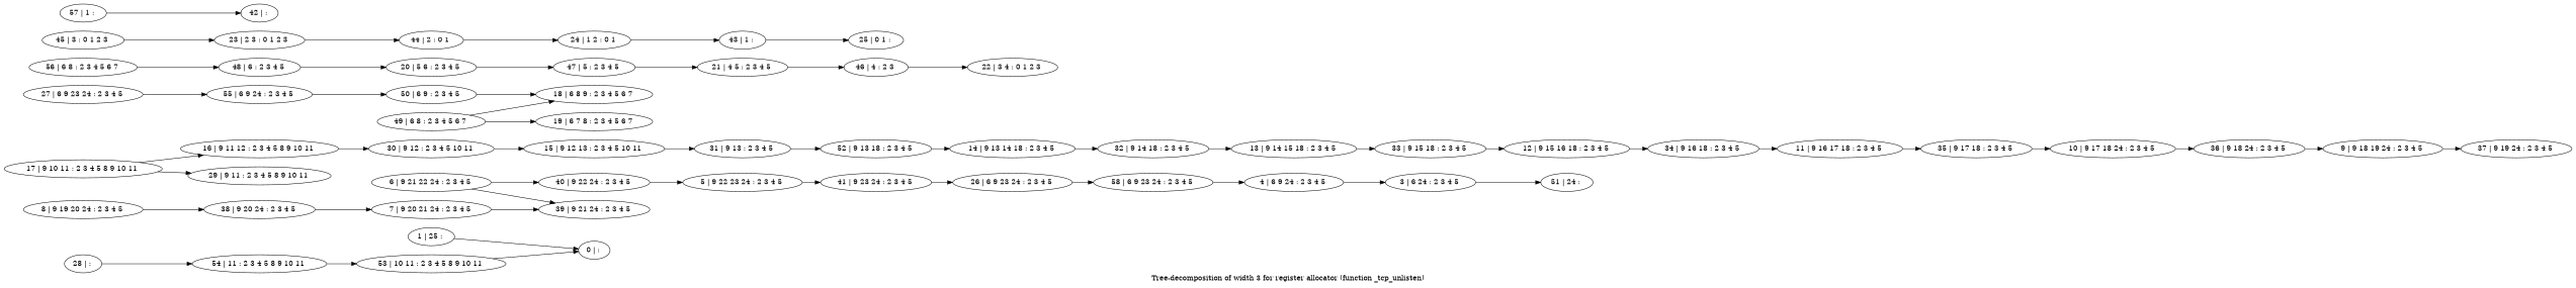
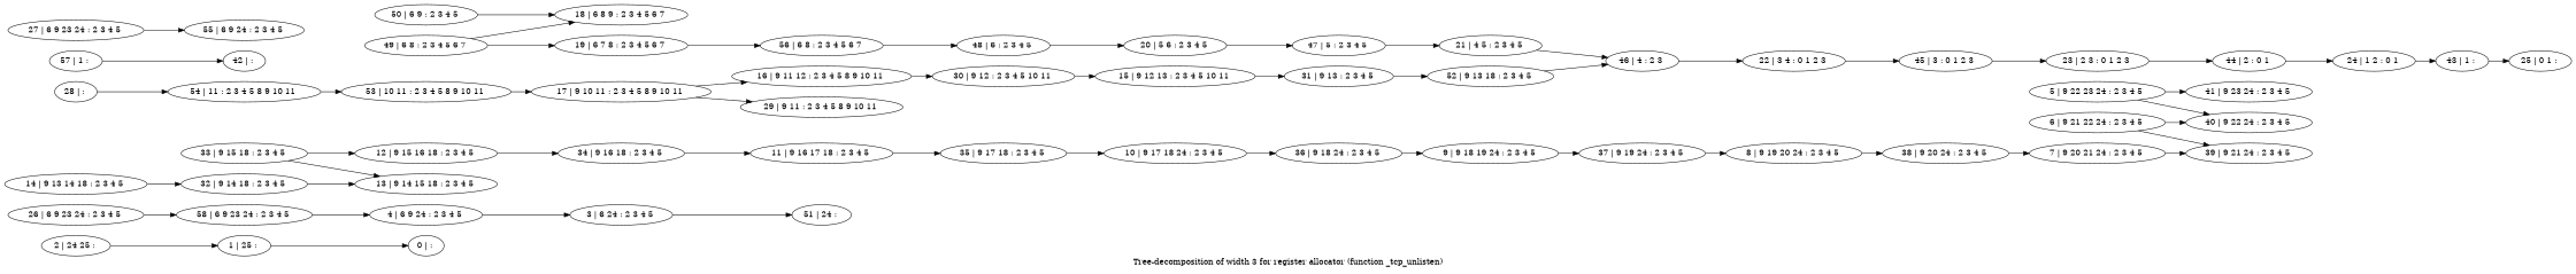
  digraph {
    label="Tree-decomposition of width 3 for register allocator (function _tcp_unlisten)"
    rankdir=LR
    n1 [label="0 | : "]
    n2 [label="1 | 25 : "]
+   n3 [label="2 | 24 25 : "]
    n4 [label="3 | 6 24 : 2 3 4 5 "]
    n5 [label="51 | 24 : "]
    n6 [label="4 | 6 9 24 : 2 3 4 5 "]
    n7 [label="5 | 9 22 23 24 : 2 3 4 5 "]
    n8 [label="41 | 9 23 24 : 2 3 4 5 "]
    n9 [label="26 | 6 9 23 24 : 2 3 4 5 "]
    n10 [label="6 | 9 21 22 24 : 2 3 4 5 "]
    n11 [label="40 | 9 22 24 : 2 3 4 5 "]
    n12 [label="39 | 9 21 24 : 2 3 4 5 "]
    n13 [label="7 | 9 20 21 24 : 2 3 4 5 "]
    n14 [label="8 | 9 19 20 24 : 2 3 4 5 "]
    n15 [label="38 | 9 20 24 : 2 3 4 5 "]
    n16 [label="9 | 9 18 19 24 : 2 3 4 5 "]
    n17 [label="37 | 9 19 24 : 2 3 4 5 "]
    n18 [label="10 | 9 17 18 24 : 2 3 4 5 "]
    n19 [label="36 | 9 18 24 : 2 3 4 5 "]
    n20 [label="11 | 9 16 17 18 : 2 3 4 5 "]
    n21 [label="35 | 9 17 18 : 2 3 4 5 "]
    n22 [label="12 | 9 15 16 18 : 2 3 4 5 "]
    n23 [label="34 | 9 16 18 : 2 3 4 5 "]
    n24 [label="13 | 9 14 15 18 : 2 3 4 5 "]
    n25 [label="33 | 9 15 18 : 2 3 4 5 "]
    n26 [label="14 | 9 13 14 18 : 2 3 4 5 "]
    n27 [label="32 | 9 14 18 : 2 3 4 5 "]
    n28 [label="15 | 9 12 13 : 2 3 4 5 10 11 "]
    n29 [label="31 | 9 13 : 2 3 4 5 "]
    n30 [label="52 | 9 13 18 : 2 3 4 5 "]
    n31 [label="16 | 9 11 12 : 2 3 4 5 8 9 10 11 "]
    n32 [label="30 | 9 12 : 2 3 4 5 10 11 "]
    n33 [label="17 | 9 10 11 : 2 3 4 5 8 9 10 11 "]
    n34 [label="29 | 9 11 : 2 3 4 5 8 9 10 11 "]
    n35 [label="18 | 6 8 9 : 2 3 4 5 6 7 "]
    n36 [label="49 | 6 8 : 2 3 4 5 6 7 "]
    n37 [label="19 | 6 7 8 : 2 3 4 5 6 7 "]
    n38 [label="56 | 6 8 : 2 3 4 5 6 7 "]
    n39 [label="48 | 6 : 2 3 4 5 "]
    n40 [label="20 | 5 6 : 2 3 4 5 "]
    n41 [label="47 | 5 : 2 3 4 5 "]
    n42 [label="21 | 4 5 : 2 3 4 5 "]
    n43 [label="46 | 4 : 2 3 "]
    n44 [label="22 | 3 4 : 0 1 2 3 "]
    n45 [label="45 | 3 : 0 1 2 3 "]
    n46 [label="23 | 2 3 : 0 1 2 3 "]
    n47 [label="44 | 2 : 0 1 "]
    n48 [label="24 | 1 2 : 0 1 "]
    n49 [label="43 | 1 : "]
    n50 [label="25 | 0 1 : "]
    n51 [label="57 | 1 : "]
    n52 [label="42 | : "]
    n53 [label="58 | 6 9 23 24 : 2 3 4 5 "]
    n54 [label="27 | 6 9 23 24 : 2 3 4 5 "]
    n55 [label="55 | 6 9 24 : 2 3 4 5 "]
    n56 [label="50 | 6 9 : 2 3 4 5 "]
    n57 [label="28 | : "]
    n58 [label="54 | 11 : 2 3 4 5 8 9 10 11 "]
    n59 [label="53 | 10 11 : 2 3 4 5 8 9 10 11 "]
    n2 -> n1
+   n3 -> n2
    n4 -> n5
    n6 -> n4
    n7 -> n8
-   n8 -> n9
    n9 -> n53
    n10 -> n11
    n10 -> n12
-   n11 -> n7
+   n7 -> n11
    n13 -> n12
    n14 -> n15
    n15 -> n13
    n16 -> n17
+   n17 -> n14
    n18 -> n19
    n19 -> n16
    n20 -> n21
    n21 -> n18
    n22 -> n23
    n23 -> n20
-   n24 -> n25
+   n25 -> n24
    n25 -> n22
    n26 -> n27
    n27 -> n24
    n28 -> n29
    n29 -> n30
-   n30 -> n26
+   n30 -> n43
    n31 -> n32
    n32 -> n28
    n33 -> n31
    n33 -> n34
    n36 -> n35
    n36 -> n37
+   n37 -> n38
    n38 -> n39
    n39 -> n40
    n40 -> n41
    n41 -> n42
    n42 -> n43
    n43 -> n44
+   n44 -> n45
    n45 -> n46
    n46 -> n47
    n47 -> n48
    n48 -> n49
    n49 -> n50
    n51 -> n52
    n53 -> n6
    n54 -> n55
-   n55 -> n56
    n56 -> n35
    n57 -> n58
    n58 -> n59
-   n59 -> n1
+   n59 -> n33
  }
